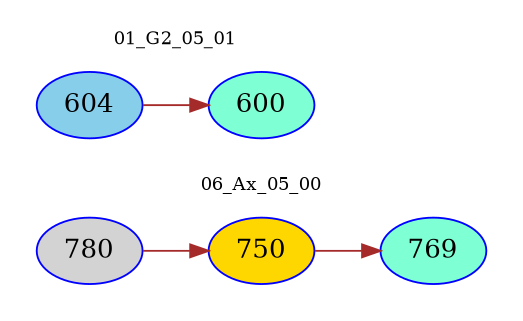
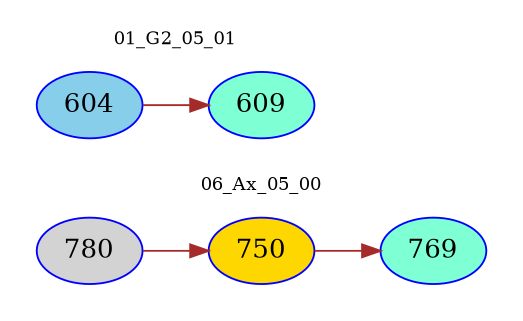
  digraph {
    rankdir=LR
    node [color=blue fillcolor=aquamarine style=filled]
    edge [color=brown]
    n1 [fillcolor=lightgrey label=780]
    n2 [fillcolor=gold label=750]
    n3 [label=769]
    n4 [fillcolor=skyblue label=604]
-   n5 [label=600]
+   n5 [label=609]
    subgraph cluster_1 {
      color=white
      fontsize=10
      label="06_Ax_05_00"
      n1
      n2
      n3
    }
    subgraph cluster_2 {
      color=white
      fontsize=10
      label="01_G2_05_01"
      n4
      n5
    }
    n1 -> n2
    n2 -> n3
    n4 -> n5
  }
